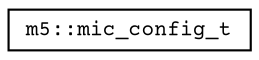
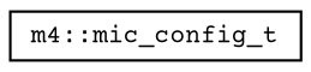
  digraph {
    rankdir=LR
    fontname="Courier Prime"
-   n1 [color=black fillcolor=white fontname="Courier Prime" fontsize=10 height=0.2 label="m5::mic_config_t" shape=record style=filled width=0.4]
+   n1 [color=black fillcolor=white fontname="Courier Prime" fontsize=10 height=0.2 label="m4::mic_config_t" shape=record style=filled width=0.4]
  }
